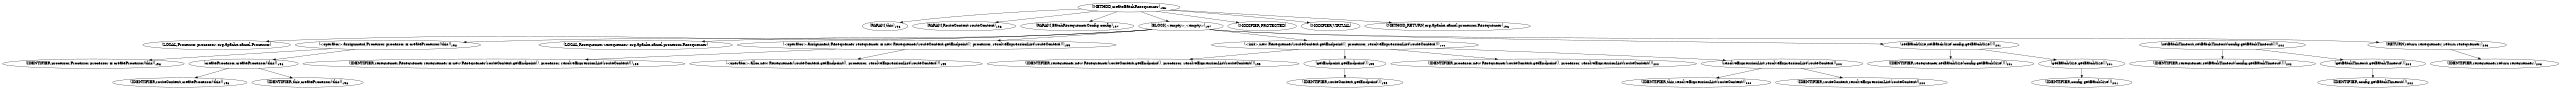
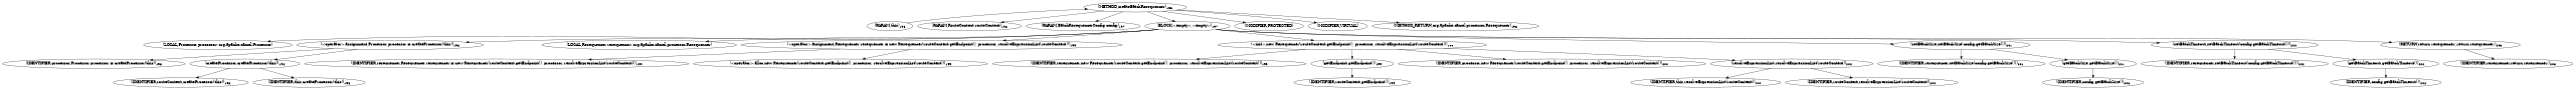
  digraph {
    n1 [label=<(METHOD,createBatchResequencer)<SUB>156</SUB>>]
    n2 [label=<(PARAM,this)<SUB>196</SUB>>]
    n3 [label=<(PARAM,RouteContext routeContext)<SUB>196</SUB>>]
    n4 [label=<(PARAM,BatchResequencerConfig config)<SUB>197</SUB>>]
    n5 [label=<(BLOCK,&lt;empty&gt;,&lt;empty&gt;)<SUB>197</SUB>>]
    n6 [label=<(MODIFIER,PROTECTED)>]
    n7 [label=<(MODIFIER,VIRTUAL)>]
    n8 [label=<(METHOD_RETURN,org.apache.camel.processor.Resequencer)<SUB>196</SUB>>]
    n9 [label=<(LOCAL,Processor processor: org.apache.camel.Processor)>]
    n10 [label=<(&lt;operator&gt;.assignment,Processor processor = createProcessor(this))<SUB>198</SUB>>]
    n11 [label=<(LOCAL,Resequencer resequencer: org.apache.camel.processor.Resequencer)>]
    n12 [label=<(&lt;operator&gt;.assignment,Resequencer resequencer = new Resequencer(routeContext.getEndpoint(), processor, resolveExpressionList(routeContext)))<SUB>199</SUB>>]
    n13 [label=<(&lt;init&gt;,new Resequencer(routeContext.getEndpoint(), processor, resolveExpressionList(routeContext)))<SUB>199</SUB>>]
    n14 [label=<(setBatchSize,setBatchSize(config.getBatchSize()))<SUB>201</SUB>>]
    n15 [label=<(setBatchTimeout,setBatchTimeout(config.getBatchTimeout()))<SUB>202</SUB>>]
    n16 [label=<(RETURN,return resequencer;,return resequencer;)<SUB>203</SUB>>]
    n17 [label=<(IDENTIFIER,processor,Processor processor = createProcessor(this))<SUB>198</SUB>>]
    n18 [label=<(createProcessor,createProcessor(this))<SUB>198</SUB>>]
    n19 [label=<(IDENTIFIER,resequencer,Resequencer resequencer = new Resequencer(routeContext.getEndpoint(), processor, resolveExpressionList(routeContext)))<SUB>199</SUB>>]
    n20 [label=<(&lt;operator&gt;.alloc,new Resequencer(routeContext.getEndpoint(), processor, resolveExpressionList(routeContext)))<SUB>199</SUB>>]
    n21 [label=<(IDENTIFIER,resequencer,new Resequencer(routeContext.getEndpoint(), processor, resolveExpressionList(routeContext)))<SUB>199</SUB>>]
    n22 [label=<(getEndpoint,getEndpoint())<SUB>199</SUB>>]
    n23 [label=<(IDENTIFIER,processor,new Resequencer(routeContext.getEndpoint(), processor, resolveExpressionList(routeContext)))<SUB>200</SUB>>]
    n24 [label=<(resolveExpressionList,resolveExpressionList(routeContext))<SUB>200</SUB>>]
    n25 [label=<(IDENTIFIER,resequencer,setBatchSize(config.getBatchSize()))<SUB>201</SUB>>]
    n26 [label=<(getBatchSize,getBatchSize())<SUB>201</SUB>>]
    n27 [label=<(IDENTIFIER,resequencer,setBatchTimeout(config.getBatchTimeout()))<SUB>202</SUB>>]
-   n28 [label=<(getBatchTimeout,getBatchTimeout())<SUB>204</SUB>>]
+   n28 [label=<(getBatchTimeout,getBatchTimeout())<SUB>202</SUB>>]
    n29 [label=<(IDENTIFIER,resequencer,return resequencer;)<SUB>203</SUB>>]
    n30 [label=<(IDENTIFIER,routeContext,createProcessor(this))<SUB>198</SUB>>]
    n31 [label=<(IDENTIFIER,this,createProcessor(this))<SUB>198</SUB>>]
    n32 [label=<(IDENTIFIER,routeContext,getEndpoint())<SUB>199</SUB>>]
    n33 [label=<(IDENTIFIER,this,resolveExpressionList(routeContext))<SUB>200</SUB>>]
    n34 [label=<(IDENTIFIER,routeContext,resolveExpressionList(routeContext))<SUB>200</SUB>>]
-   n35 [label=<(IDENTIFIER,config,getBatchSize())<SUB>201</SUB>>]
+   n35 [label=<(IDENTIFIER,config,getBatchSize())<SUB>206</SUB>>]
    n36 [label=<(IDENTIFIER,config,getBatchTimeout())<SUB>202</SUB>>]
-   n1 -> n2
+   n2 -> n1
    n1 -> n3
    n1 -> n4
    n1 -> n5
    n1 -> n6
    n1 -> n7
    n1 -> n8
    n5 -> n9
    n5 -> n10
    n5 -> n11
    n5 -> n12
    n5 -> n13
    n5 -> n14
+   n5 -> n15
    n5 -> n16
    n10 -> n17
    n10 -> n18
    n12 -> n19
    n12 -> n20
    n13 -> n21
    n13 -> n22
    n13 -> n23
    n13 -> n24
    n14 -> n25
    n14 -> n26
    n15 -> n27
    n15 -> n28
    n16 -> n29
    n18 -> n30
    n18 -> n31
    n22 -> n32
    n24 -> n33
    n24 -> n34
    n26 -> n35
    n28 -> n36
  }
